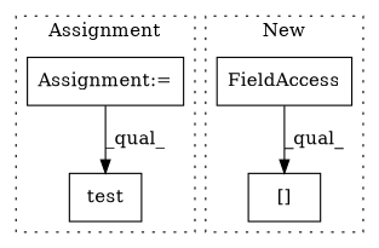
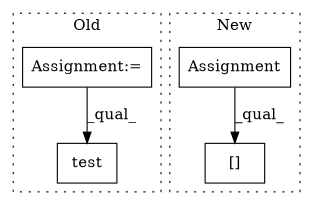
  digraph {
    node [shape=box]
    n1 [a=32 l="5,1" label=test s="5185,5206"]
    n2 [a=7 l=1 label="Assignment:=" s=4620]
    n3 [a=2 l="7,1" label="[]" s="6165,6177"]
-   n4 [a=22 l=6 label=FieldAccess s=6165]
+   n4 [a=22 l=6 label=Assignment s=6165]
    subgraph cluster_1 {
-     label=Assignment
+     label=Old
      style=dotted
      n1
      n2
    }
    subgraph cluster_2 {
      label=New
      style=dotted
      n3
      n4
    }
    n2 -> n1 [label=_qual_]
    n4 -> n3 [label=_qual_]
  }
